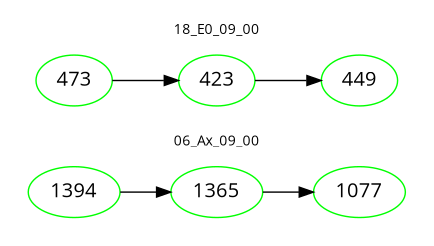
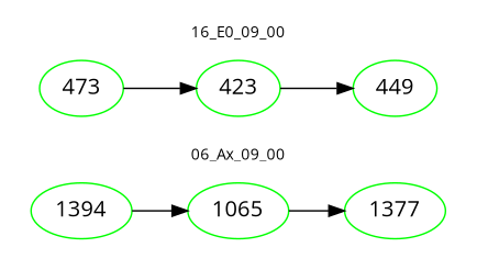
  digraph {
    fontname="Open Sans"
    rankdir=LR
    node [color=green fontname="Open Sans"]
    edge [color=black fontname="Open Sans"]
    n1 [label=1394]
-   n2 [label=1365]
-   n3 [label=1077]
+   n2 [label=1065]
+   n3 [label=1377]
    n4 [label=473]
    n5 [label=423]
    n6 [label=449]
    subgraph cluster_1 {
      color=white
      fontsize=10
      label="06_Ax_09_00"
      n1
      n2
      n3
    }
    subgraph cluster_2 {
      color=white
      fontsize=10
-     label="18_E0_09_00"
+     label="16_E0_09_00"
      n4
      n5
      n6
    }
    n1 -> n2
    n2 -> n3
    n4 -> n5
    n5 -> n6
  }
